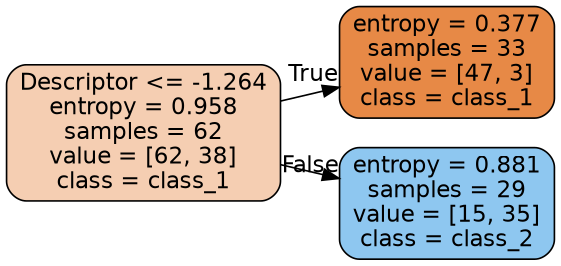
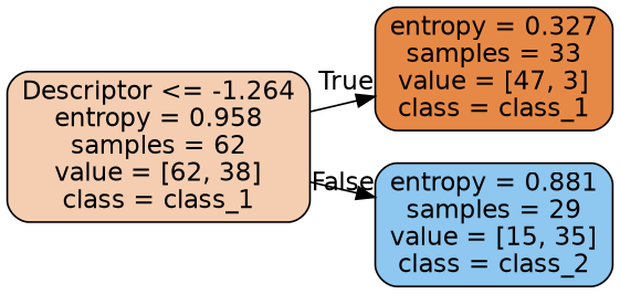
  digraph {
    rankdir=LR
    node [color=black fontname=helvetica shape=box style="filled, rounded"]
    edge [fontname=helvetica labeldistance=2.5]
    n1 [fillcolor="#f5ceb2" label="Descriptor <= -1.264\nentropy = 0.958\nsamples = 62\nvalue = [62, 38]\nclass = class_1"]
-   n2 [fillcolor="#e78946" label="entropy = 0.377\nsamples = 33\nvalue = [47, 3]\nclass = class_1"]
+   n2 [fillcolor="#e78946" label="entropy = 0.327\nsamples = 33\nvalue = [47, 3]\nclass = class_1"]
    n3 [fillcolor="#8ec7f0" label="entropy = 0.881\nsamples = 29\nvalue = [15, 35]\nclass = class_2"]
    n1 -> n2 [headlabel=True labelangle=45]
    n1 -> n3 [headlabel=False labelangle=-45]
  }
